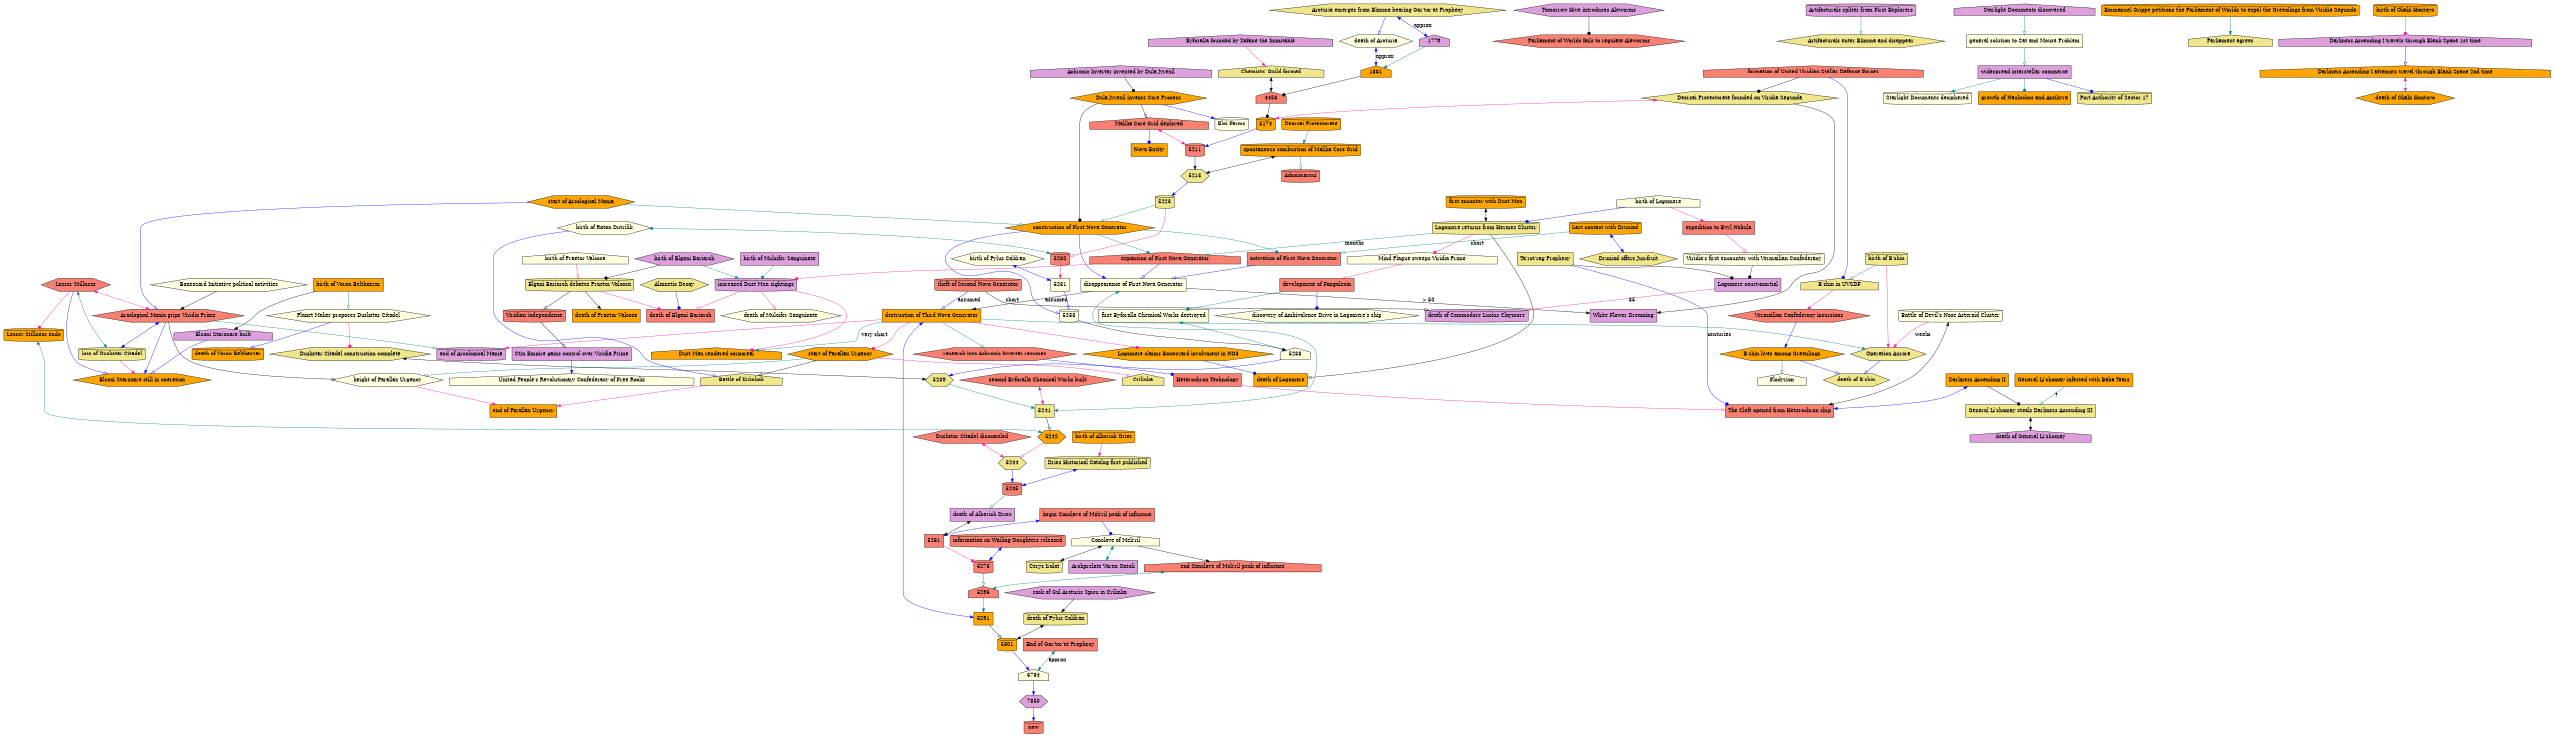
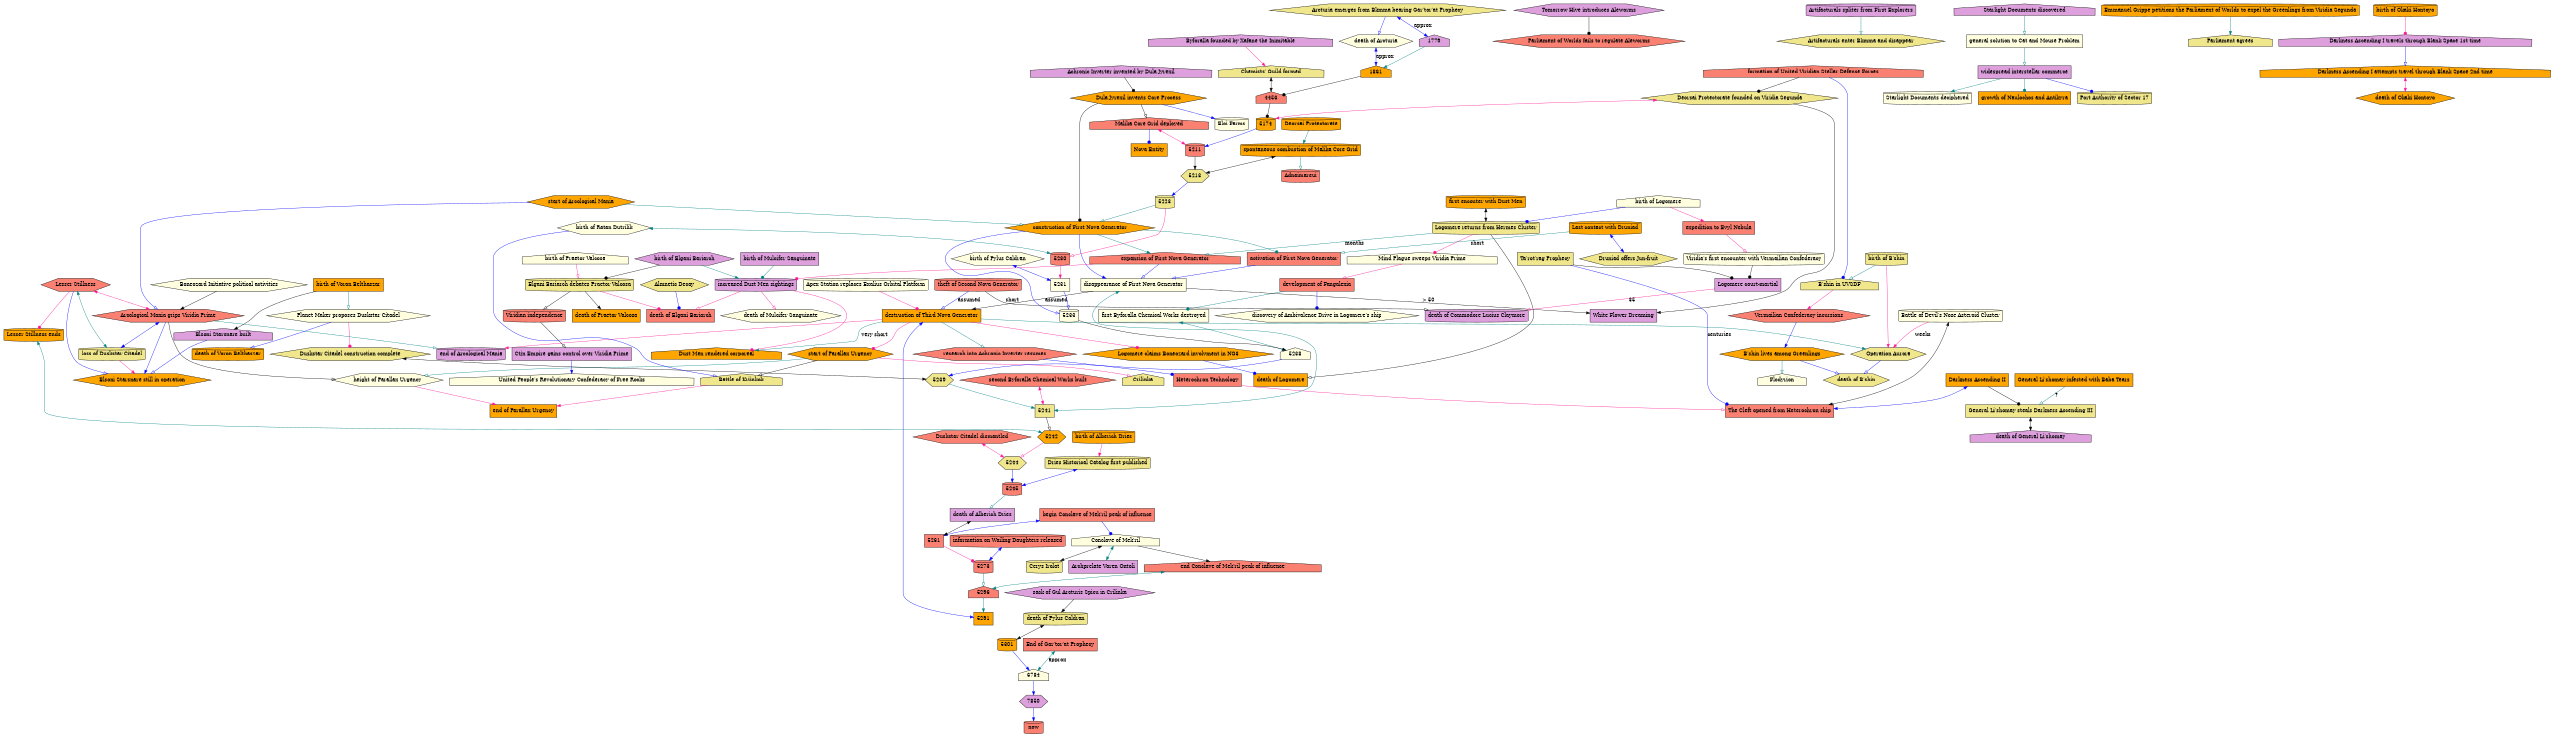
  digraph {
    node [fillcolor=orange shape=hexagon style=filled]
    edge [arrowhead=onormal color=blue]
    n1 [label="destruction of Third Nova Generator" shape=box]
    "start of Parallax Urgency"
    "research into Achronic Inverter resumes" [fillcolor=salmon]
    "Operation Aurora" [fillcolor=khaki]
    "end of Arcological Mania" [fillcolor=plum shape=cylinder]
    "Logomere claims Boneozard involvment in NG3"
    5291 [shape=box]
    "Dust Men rendered corporeal" [shape=house]
    "Battle of Kriinkok" [fillcolor=khaki shape=house]
    "height of Parallax Urgency" [fillcolor=lightyellow]
    Crilinka [fillcolor=khaki shape=house]
    "Heterochron Technology" [fillcolor=salmon shape=box]
    "death of B'shin" [fillcolor=khaki]
    "death of Logomere" [shape=box]
    5301 [shape=cylinder]
    "end of Parallax Urgency" [shape=box]
    "The Cleft opened from Heterochron ship" [fillcolor=salmon shape=box]
    n18 [label="spontaneous combustion of Malika Core Grid" shape=cylinder]
    Adnaimareui [fillcolor=salmon shape=cylinder]
    5213 [fillcolor=khaki]
    5223 [fillcolor=khaki shape=cylinder]
    "Deorsai Protectorate" [shape=cylinder]
    "Tomorrow Hive introduces Aleworms" [fillcolor=plum]
    "Parliament of Worlds fails to regulate Aleworms" [fillcolor=salmon]
    "Almnetic Decay" [fillcolor=khaki]
    "death of Elgani Bariarch" [fillcolor=salmon shape=box]
    "birth of Logomere" [fillcolor=lightyellow shape=house]
    "Logomere returns from Hermes Cluster" [fillcolor=khaki shape=cylinder]
    "expedition to Evyl Nebula" [fillcolor=salmon shape=box]
    "Mind Plague sweeps Viridia Prime" [fillcolor=lightyellow shape=house]
    "expansion of First Nova Generator" [fillcolor=salmon shape=house]
    "Viridia's first encounter with Vermailian Confederacy" [fillcolor=lightyellow shape=cylinder]
    "development of Fangalexia" [fillcolor=salmon shape=box]
    "increased Dust Men sightings" [fillcolor=plum shape=cylinder]
    "disappearance of First Nova Generator" [fillcolor=lightyellow shape=box]
    "discovery of Ambivalence Drive in Logomere's ship" [fillcolor=lightyellow]
    "first Byforalla Chemical Works destroyed" [fillcolor=lightyellow shape=box]
    5238 [fillcolor=lightyellow shape=house]
+   "Apex Station replaces Exalius Orbital Platform" [fillcolor=lightyellow shape=cylinder]
    n40 [fillcolor=salmon label="Arcological Mania grips Viridia Prime"]
    "loss of Duskstar Citadel" [fillcolor=khaki shape=cylinder]
    "Elsoni Starsnare still in operation"
    "Lesser Stillness" [fillcolor=salmon]
    "Lesser Stillness ends" [shape=cylinder]
    5242
    n46 [fillcolor=khaki label="Arcturia emerges from Bkmma bearing Gar'tor'at Prophecy"]
    "death of Arcturia" [fillcolor=lightyellow]
    1779 [fillcolor=plum shape=house]
    1861 [shape=house]
    4456 [fillcolor=salmon shape=house]
    7850 [fillcolor=plum]
    now [fillcolor=salmon shape=cylinder]
    "Artifacturals spliter from First Explorers" [fillcolor=plum shape=cylinder]
    "Artifacturals enter Bkmma and disappear" [fillcolor=khaki]
    "Starlight Documents discovered" [fillcolor=plum shape=house]
    "general solution to Cat and Mouse Problem" [fillcolor=lightyellow shape=box]
    "widespread interstellar commerce" [fillcolor=plum shape=box]
    "Starlight Documents deciphered" [fillcolor=lightyellow shape=cylinder]
    "growth of Naulochos and Antikyra" [shape=box]
    "Port Authority of Sector 17" [fillcolor=khaki shape=cylinder]
    "formation of United Viridian Stellar Defense Forces" [fillcolor=salmon shape=house]
    "B'shin in UVSDF" [fillcolor=khaki shape=house]
    "Deorsai Protectorate founded on Viridia Segunda" [fillcolor=khaki]
    "Vermailian Confederacy incursions" [fillcolor=salmon]
    "White Flower Dreaming" [fillcolor=plum shape=box]
    5174 [shape=cylinder]
    "B'shin lives among Greenlings"
    "birth of B'shin" [fillcolor=khaki shape=cylinder]
    Flodyrion [fillcolor=lightyellow shape=house]
    "General Li'shomay infested with Baba Tears" [shape=box]
    "General Li'shomay steals Darkness Ascending III" [fillcolor=khaki shape=box]
    "death of General Li'shomay" [fillcolor=plum shape=house]
    "birth of Praetor Valcosa" [fillcolor=lightyellow shape=house]
    "Elgani Bariarch debates Praetor Valcosa" [fillcolor=khaki shape=cylinder]
    "death of Praetor Valcosa" [shape=box]
    "Viridian independence" [fillcolor=salmon shape=cylinder]
    "Ctjn Empire gains control over Viridia Prime" [fillcolor=plum shape=box]
    "birth of Elgani Bariarch" [fillcolor=plum]
    "death of Mulcifer Sanguinate" [fillcolor=lightyellow]
    "United People's Revolutionary Confederacy of Free Rocks" [fillcolor=lightyellow shape=house]
    "Emmanuel Grippe petitions the Parliament of Worlds to expel the Greenlings from Viridia Segunda" [shape=cylinder]
    "Parliament agrees" [fillcolor=khaki shape=house]
    "birth of Voron Belthaszar" [shape=box]
    "Elsoni Starsnare built" [fillcolor=plum shape=house]
    "Planet Maker proposes Duskstar Citadel" [fillcolor=lightyellow]
    "death of Voron Belthaszar" [shape=cylinder]
    "Duskstar Citadel construction complete" [fillcolor=khaki]
    "Battle of Devil's Nose Asteroid Cluster" [fillcolor=lightyellow shape=cylinder]
    "Boneozard Initiative political activities" [fillcolor=lightyellow]
    "start of Arcological Mania"
    "construction of First Nova Generator"
    5233 [fillcolor=lightyellow shape=cylinder]
    "activation of First Nova Generator" [fillcolor=salmon shape=box]
    5241 [fillcolor=khaki shape=box]
    "theft of Second Nova Generator" [fillcolor=salmon shape=cylinder]
    "death of Commodore Lucius Claymore" [fillcolor=plum shape=cylinder]
    "Byforalla founded by Xafane the Inimitable" [fillcolor=plum shape=house]
    "Chemists' Guild formed" [fillcolor=khaki shape=house]
    "birth of Pylus Caldran" [fillcolor=lightyellow]
    5231 [fillcolor=lightyellow shape=box]
    "death of Pylus Caldran" [fillcolor=khaki shape=cylinder]
    6784 [fillcolor=lightyellow shape=house]
    "sack of Gul Arcturis Spicu in Crilinka" [fillcolor=plum]
    "End of Gar'tor'at Prophecy" [fillcolor=salmon shape=box]
    5244 [fillcolor=khaki]
    5211 [fillcolor=salmon shape=cylinder]
    5239 [fillcolor=khaki]
    "second Byforalla Chemical Works built" [fillcolor=salmon]
    5245 [fillcolor=salmon shape=cylinder]
    "Ta'rot'rag Prophecy" [fillcolor=khaki shape=box]
    "Logomere court-martial" [fillcolor=plum shape=box]
    "begin Conclave of Mek'ril peak of influence" [fillcolor=salmon shape=box]
    5261 [fillcolor=salmon shape=box]
    "Conclave of Mek'ril" [fillcolor=lightyellow shape=house]
    5273 [fillcolor=salmon shape=cylinder]
    "end Conclave of Mek'ril peak of influence" [fillcolor=salmon shape=house]
    "Archprelate Varen Ontoli" [fillcolor=plum shape=box]
    "Cerys Irolat" [fillcolor=khaki shape=cylinder]
    5296 [fillcolor=salmon shape=house]
    "Achronic Inverter invented by Dula Jyrexil" [fillcolor=plum shape=house]
    "Dula Jyrexil invents Core Process"
    "Eloi Farms" [fillcolor=lightyellow shape=cylinder]
    "Malika Core Grid deployed" [fillcolor=salmon shape=house]
    "Nova Entity" [shape=box]
    "birth of Okaki Hontoyo" [shape=cylinder]
    "Darkness Ascending I travels through Blank Space 1st time" [fillcolor=plum shape=house]
    "Darkness Ascending I attempts travel through Blank Space 2nd time" [shape=house]
    "death of Okaki Hontoyo"
    "Darkness Ascending II" [shape=box]
    5230 [fillcolor=salmon shape=cylinder]
    "birth of Alberich Dries" [shape=cylinder]
    "Dries Historical Catalog first published" [fillcolor=khaki shape=cylinder]
    "death of Alberich Dries" [fillcolor=plum shape=box]
    "Last contact with Druniad" [shape=cylinder]
    "Druniad offers Jun-fruit" [fillcolor=khaki]
    "Duskstar Citadel dismantled" [fillcolor=salmon]
    "information on Wailing Daughters released" [fillcolor=salmon shape=cylinder]
    "first encouter with Dust Men" [shape=cylinder]
    "birth of Mulcifer Sanguinate" [fillcolor=plum shape=box]
    "birth of Ratan Dutrilik" [fillcolor=lightyellow]
    n1 -> "start of Parallax Urgency" [arrowhead=dot color=deeppink]
    n1 -> "research into Achronic Inverter resumes" [color=teal]
    n1 -> "Operation Aurora" [arrowhead=normal color=teal]
    n1 -> "end of Arcological Mania" [arrowhead=normal color=deeppink]
    n1 -> "Logomere claims Boneozard involvment in NG3" [arrowhead=dot color=deeppink]
    n1 -> 5291 [dir=both arrowhead=""]
    n1 -> "Dust Men rendered corporeal" [arrowhead=normal color=teal label="very short"]
    "start of Parallax Urgency" -> "Battle of Kriinkok" [color=black]
    "start of Parallax Urgency" -> "height of Parallax Urgency" [color=teal]
    "start of Parallax Urgency" -> Crilinka [color=deeppink]
    "research into Achronic Inverter resumes" -> "Heterochron Technology" [arrowhead=dot]
    "Operation Aurora" -> "death of B'shin"
    "Logomere claims Boneozard involvment in NG3" -> "death of Logomere" [arrowhead=dot]
-   5291 -> 5301 [color=black]
    "Battle of Kriinkok" -> "end of Parallax Urgency" [arrowhead=normal color=deeppink]
    "height of Parallax Urgency" -> "end of Parallax Urgency" [arrowhead=normal color=deeppink]
    "Heterochron Technology" -> "The Cleft opened from Heterochron ship" [color=deeppink]
    5301 -> 6784 [arrowhead=normal]
    n18 -> Adnaimareui [color=teal]
    n18 -> 5213 [color=black dir=both arrowhead=""]
    5213 -> 5223 [arrowhead=normal]
    5223 -> "construction of First Nova Generator" [color=teal]
    5223 -> 5230 [color=deeppink]
    "Deorsai Protectorate" -> n18 [arrowhead=normal color=teal]
    "Tomorrow Hive introduces Aleworms" -> "Parliament of Worlds fails to regulate Aleworms" [arrowhead=dot color=black]
    "Almnetic Decay" -> "death of Elgani Bariarch" [arrowhead=dot]
    "birth of Logomere" -> "Logomere returns from Hermes Cluster" [arrowhead=dot]
    "birth of Logomere" -> "expedition to Evyl Nebula" [arrowhead=normal color=deeppink]
    "Logomere returns from Hermes Cluster" -> "death of Logomere" [color=black]
    "Logomere returns from Hermes Cluster" -> "Mind Plague sweeps Viridia Prime" [arrowhead=dot color=deeppink]
    "Logomere returns from Hermes Cluster" -> "expansion of First Nova Generator" [color=teal label=months]
    "expedition to Evyl Nebula" -> "Viridia's first encounter with Vermailian Confederacy" [color=deeppink]
    "Mind Plague sweeps Viridia Prime" -> "development of Fangalexia" [color=deeppink]
    "expansion of First Nova Generator" -> "increased Dust Men sightings" [arrowhead=dot color=deeppink]
    "expansion of First Nova Generator" -> "disappearance of First Nova Generator"
    "Viridia's first encounter with Vermailian Confederacy" -> "Logomere court-martial" [arrowhead=dot color=black]
    "development of Fangalexia" -> "discovery of Ambivalence Drive in Logomere's ship" [arrowhead=dot]
    "development of Fangalexia" -> "first Byforalla Chemical Works destroyed" [arrowhead=dot color=teal]
    "increased Dust Men sightings" -> "Dust Men rendered corporeal" [arrowhead=dot color=deeppink]
    "increased Dust Men sightings" -> "death of Elgani Bariarch" [color=deeppink]
    "increased Dust Men sightings" -> "death of Mulcifer Sanguinate" [color=deeppink]
    "disappearance of First Nova Generator" -> n1 [arrowhead=normal color=black label=assumed]
    "disappearance of First Nova Generator" -> "White Flower Dreaming" [arrowhead=normal color=black label="> 50"]
    "disappearance of First Nova Generator" -> 5241 [color=teal dir=both arrowhead=""]
    "first Byforalla Chemical Works destroyed" -> 5238 [color=teal dir=both arrowhead=""]
    5238 -> 5239 [arrowhead=normal]
+   "Apex Station replaces Exalius Orbital Platform" -> n1 [arrowhead=dot color=deeppink]
    n40 -> "end of Arcological Mania" [color=teal]
    n40 -> "height of Parallax Urgency" [color=black]
    n40 -> "loss of Duskstar Citadel" [dir=both arrowhead=""]
    n40 -> "Elsoni Starsnare still in operation" [arrowhead=normal]
    "loss of Duskstar Citadel" -> "Elsoni Starsnare still in operation" [arrowhead=normal color=deeppink]
    "Lesser Stillness" -> n40 [color=deeppink dir=both arrowhead=""]
    "Lesser Stillness" -> "loss of Duskstar Citadel" [color=teal dir=both arrowhead=""]
    "Lesser Stillness" -> "Elsoni Starsnare still in operation"
    "Lesser Stillness" -> "Lesser Stillness ends" [arrowhead=dot color=deeppink]
    "Lesser Stillness ends" -> 5242 [color=teal dir=both arrowhead=""]
    5242 -> 5244 [color=deeppink]
    n46 -> "death of Arcturia"
    n46 -> 1779 [dir=both label=approx arrowhead=""]
    "death of Arcturia" -> 1861 [dir=both label=approx arrowhead=""]
    1779 -> 1861 [arrowhead=normal color=teal]
    1861 -> 4456 [arrowhead=dot color=black]
    4456 -> 5174 [arrowhead=dot color=black]
    7850 -> now [arrowhead=normal]
    "Artifacturals spliter from First Explorers" -> "Artifacturals enter Bkmma and disappear" [color=teal]
    "Starlight Documents discovered" -> "general solution to Cat and Mouse Problem" [color=teal]
    "general solution to Cat and Mouse Problem" -> "widespread interstellar commerce" [color=teal]
    "widespread interstellar commerce" -> "Starlight Documents deciphered" [arrowhead=normal color=teal]
    "widespread interstellar commerce" -> "growth of Naulochos and Antikyra" [arrowhead=dot color=teal]
    "widespread interstellar commerce" -> "Port Authority of Sector 17" [arrowhead=dot]
    "formation of United Viridian Stellar Defense Forces" -> "B'shin in UVSDF" [arrowhead=dot]
    "formation of United Viridian Stellar Defense Forces" -> "Deorsai Protectorate founded on Viridia Segunda" [arrowhead=dot color=black]
    "B'shin in UVSDF" -> "Vermailian Confederacy incursions" [arrowhead=normal color=deeppink]
    "Deorsai Protectorate founded on Viridia Segunda" -> "White Flower Dreaming" [arrowhead=normal color=black]
    "Deorsai Protectorate founded on Viridia Segunda" -> 5174 [color=deeppink dir=both arrowhead=""]
    "Vermailian Confederacy incursions" -> "B'shin lives among Greenlings" [arrowhead=normal]
    5174 -> 5211 [arrowhead=normal]
    "B'shin lives among Greenlings" -> "death of B'shin"
    "B'shin lives among Greenlings" -> Flodyrion [color=teal]
    "birth of B'shin" -> "Operation Aurora" [arrowhead=normal color=deeppink]
    "birth of B'shin" -> "B'shin in UVSDF" [color=teal]
    "General Li'shomay infested with Baba Tears" -> "General Li'shomay steals Darkness Ascending III" [color=teal label="?"]
    "General Li'shomay steals Darkness Ascending III" -> "death of General Li'shomay" [color=black dir=both arrowhead=""]
    "birth of Praetor Valcosa" -> "Elgani Bariarch debates Praetor Valcosa" [color=deeppink]
    "Elgani Bariarch debates Praetor Valcosa" -> "death of Elgani Bariarch" [arrowhead=dot color=deeppink]
    "Elgani Bariarch debates Praetor Valcosa" -> "death of Praetor Valcosa" [arrowhead=normal color=black]
    "Elgani Bariarch debates Praetor Valcosa" -> "Viridian independence" [color=black]
    "Viridian independence" -> "Ctjn Empire gains control over Viridia Prime" [color=black]
    "Ctjn Empire gains control over Viridia Prime" -> "United People's Revolutionary Confederacy of Free Rocks" [arrowhead=normal]
    "birth of Elgani Bariarch" -> "increased Dust Men sightings" [arrowhead=normal color=teal]
    "birth of Elgani Bariarch" -> "Elgani Bariarch debates Praetor Valcosa" [arrowhead=dot color=black]
    "Emmanuel Grippe petitions the Parliament of Worlds to expel the Greenlings from Viridia Segunda" -> "Parliament agrees" [arrowhead=normal color=teal]
    "birth of Voron Belthaszar" -> "Elsoni Starsnare built" [arrowhead=normal color=black]
    "birth of Voron Belthaszar" -> "Planet Maker proposes Duskstar Citadel" [color=teal]
    "Elsoni Starsnare built" -> "Elsoni Starsnare still in operation"
    "Planet Maker proposes Duskstar Citadel" -> "death of Voron Belthaszar"
    "Planet Maker proposes Duskstar Citadel" -> "Duskstar Citadel construction complete" [arrowhead=dot color=deeppink]
    "Duskstar Citadel construction complete" -> 5239 [color=black dir=both arrowhead=""]
    "Battle of Devil's Nose Asteroid Cluster" -> "Operation Aurora" [arrowhead=normal color=deeppink label=weeks]
    "Battle of Devil's Nose Asteroid Cluster" -> "The Cleft opened from Heterochron ship" [color=black dir=both arrowhead=""]
    "Boneozard Initiative political activities" -> n40 [arrowhead=normal color=black]
    "start of Arcological Mania" -> n40
    "start of Arcological Mania" -> "construction of First Nova Generator" [color=teal]
    "construction of First Nova Generator" -> "expansion of First Nova Generator" [arrowhead=normal color=teal]
    "construction of First Nova Generator" -> "disappearance of First Nova Generator" [arrowhead=normal]
    "construction of First Nova Generator" -> 5233
    "construction of First Nova Generator" -> "activation of First Nova Generator" [arrowhead=dot color=teal]
    5233 -> 5238 [arrowhead=normal color=black]
    "activation of First Nova Generator" -> "disappearance of First Nova Generator"
    5241 -> 5242 [color=black]
    "theft of Second Nova Generator" -> n1 [label=assumed]
    "theft of Second Nova Generator" -> "death of Commodore Lucius Claymore" [color=black label=short]
    "Byforalla founded by Xafane the Inimitable" -> "Chemists' Guild formed" [arrowhead=normal color=deeppink]
    "Chemists' Guild formed" -> 4456 [color=black dir=both arrowhead=""]
    "birth of Pylus Caldran" -> 5231 [dir=both arrowhead=""]
    5231 -> 5233
    "death of Pylus Caldran" -> 5301 [color=black dir=both arrowhead=""]
    6784 -> 7850 [arrowhead=normal]
    "sack of Gul Arcturis Spicu in Crilinka" -> "death of Pylus Caldran" [arrowhead=normal color=black]
    "End of Gar'tor'at Prophecy" -> 6784 [color=teal dir=both label=approx arrowhead=""]
    5244 -> 5245 [arrowhead=normal]
    5211 -> 5213 [arrowhead=normal color=black]
    5239 -> 5241 [arrowhead=normal color=teal]
    "second Byforalla Chemical Works built" -> 5241 [color=deeppink dir=both arrowhead=""]
    5245 -> "death of Alberich Dries" [color=teal]
    "Ta'rot'rag Prophecy" -> "The Cleft opened from Heterochron ship" [arrowhead=dot label=centuries]
    "Ta'rot'rag Prophecy" -> "Logomere court-martial" [arrowhead=dot color=black]
    "Logomere court-martial" -> "death of Commodore Lucius Claymore" [color=deeppink label=35]
    "begin Conclave of Mek'ril peak of influence" -> 5261 [dir=both arrowhead=""]
    "begin Conclave of Mek'ril peak of influence" -> "Conclave of Mek'ril" [arrowhead=dot]
    5261 -> 5273 [arrowhead=dot color=deeppink]
    "Conclave of Mek'ril" -> "end Conclave of Mek'ril peak of influence" [arrowhead=normal color=black]
    "Conclave of Mek'ril" -> "Archprelate Varen Ontoli" [color=teal dir=both arrowhead=""]
    "Conclave of Mek'ril" -> "Cerys Irolat" [color=black dir=both arrowhead=""]
    5273 -> 5296 [color=teal]
    "end Conclave of Mek'ril peak of influence" -> 5296 [color=teal dir=both arrowhead=""]
    5296 -> 5291 [arrowhead=normal color=teal]
    "Achronic Inverter invented by Dula Jyrexil" -> "Dula Jyrexil invents Core Process" [arrowhead=dot color=black]
    "Dula Jyrexil invents Core Process" -> "construction of First Nova Generator" [arrowhead=dot color=black]
    "Dula Jyrexil invents Core Process" -> "Eloi Farms" [arrowhead=normal]
    "Dula Jyrexil invents Core Process" -> "Malika Core Grid deployed" [color=black]
    "Malika Core Grid deployed" -> 5211 [color=deeppink dir=both arrowhead=""]
    "Malika Core Grid deployed" -> "Nova Entity" [arrowhead=dot]
    "birth of Okaki Hontoyo" -> "Darkness Ascending I travels through Blank Space 1st time" [arrowhead=dot color=deeppink]
    "Darkness Ascending I travels through Blank Space 1st time" -> "Darkness Ascending I attempts travel through Blank Space 2nd time"
    "Darkness Ascending I attempts travel through Blank Space 2nd time" -> "death of Okaki Hontoyo" [color=deeppink dir=both arrowhead=""]
    "Darkness Ascending II" -> "The Cleft opened from Heterochron ship" [dir=both arrowhead=""]
    "Darkness Ascending II" -> "General Li'shomay steals Darkness Ascending III" [arrowhead=dot color=black]
    5230 -> 5231 [arrowhead=normal color=deeppink]
    "birth of Alberich Dries" -> "Dries Historical Catalog first published" [arrowhead=normal color=deeppink]
    "Dries Historical Catalog first published" -> 5245 [dir=both arrowhead=""]
    "death of Alberich Dries" -> 5261 [color=black dir=both arrowhead=""]
    "Last contact with Druniad" -> "activation of First Nova Generator" [color=teal label=short]
    "Last contact with Druniad" -> "Druniad offers Jun-fruit" [dir=both arrowhead=""]
    "Duskstar Citadel dismantled" -> 5244 [color=deeppink dir=both arrowhead=""]
    "information on Wailing Daughters released" -> 5273 [dir=both arrowhead=""]
    "first encouter with Dust Men" -> "Logomere returns from Hermes Cluster" [color=black dir=both arrowhead=""]
    "birth of Mulcifer Sanguinate" -> "increased Dust Men sightings" [arrowhead=dot color=teal]
    "birth of Ratan Dutrilik" -> "Battle of Kriinkok"
    "birth of Ratan Dutrilik" -> 5230 [color=teal dir=both arrowhead=""]
  }
